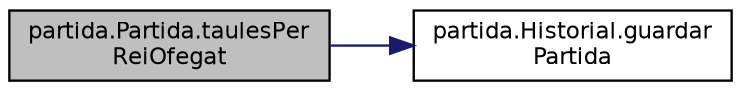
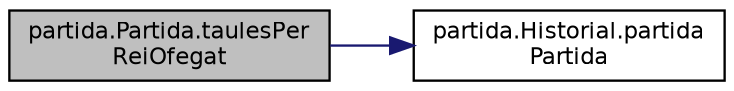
  digraph {
    rankdir=LR
    fontname="DejaVu Sans"
    node [color=black fontname="DejaVu Sans" fontsize=10 shape=record style=filled]
    n1 [fillcolor=grey75 fontcolor=black height=0.2 label="partida.Partida.taulesPer\lReiOfegat" width=0.4]
-   n2 [fillcolor=white height=0.2 label="partida.Historial.guardar\lPartida" width=0.4]
+   n2 [fillcolor=white height=0.2 label="partida.Historial.partida\lPartida" width=0.4]
    n1 -> n2 [color=midnightblue fontname="DejaVu Sans" fontsize=10 labelfontname=Helvetica labelfontsize=10 style=solid]
  }
